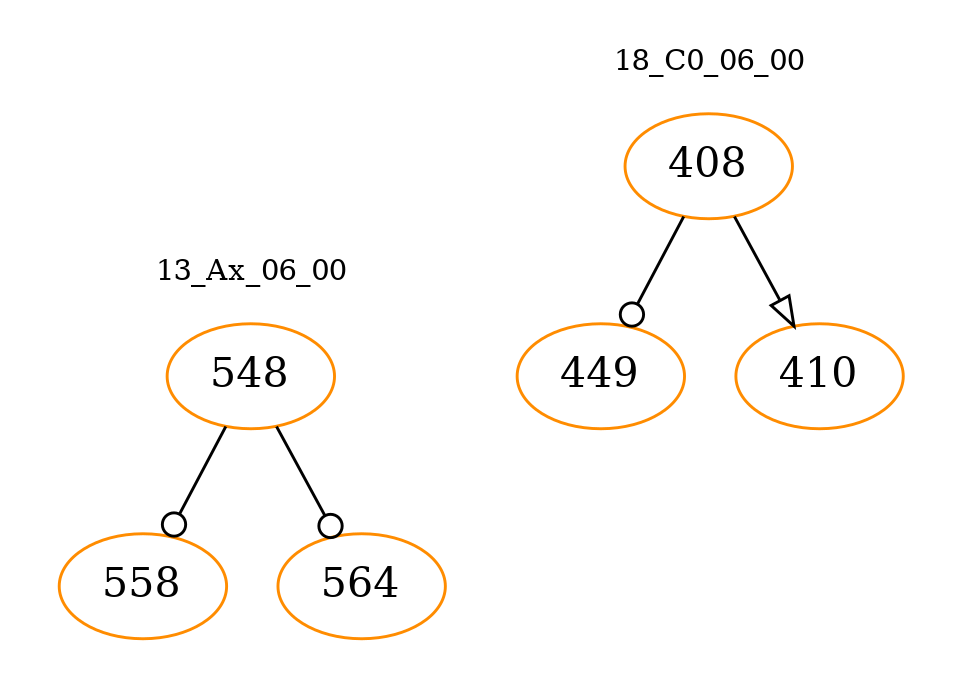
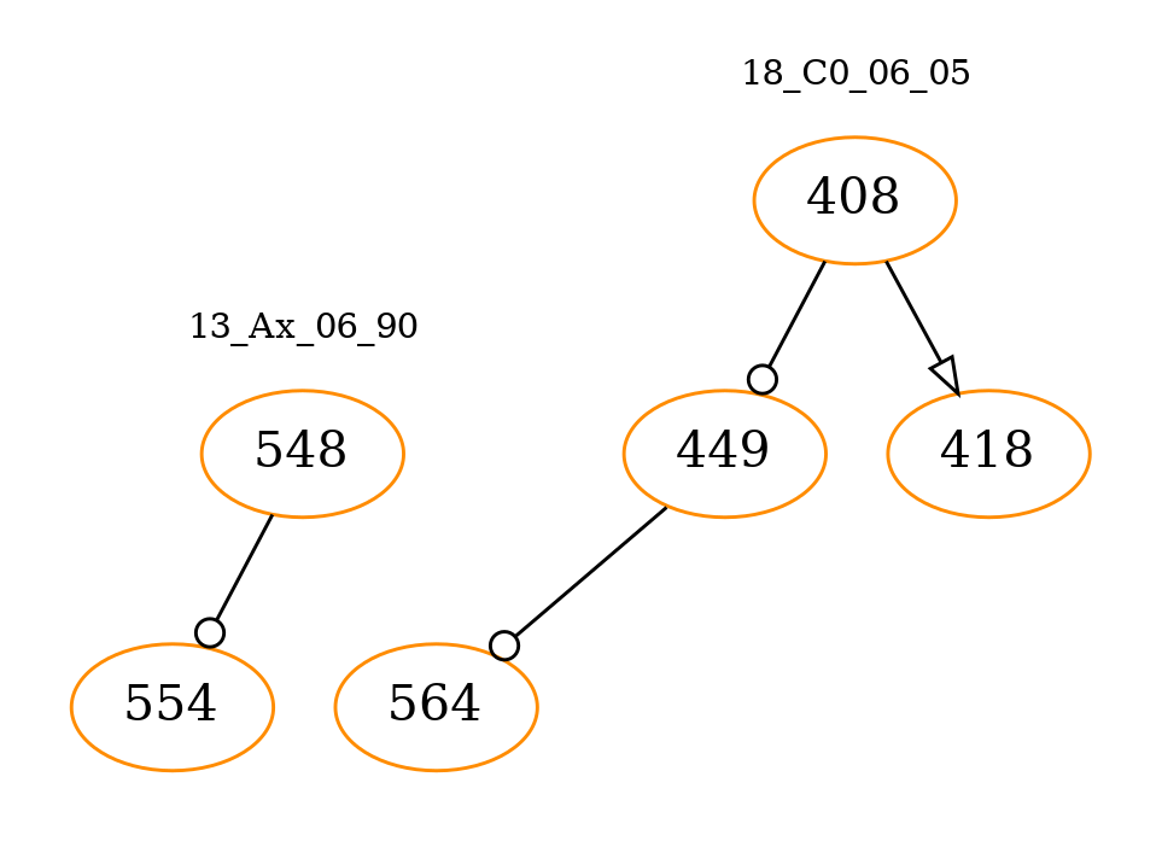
  digraph {
    node [color=darkorange]
    edge [arrowhead=odot color=black]
    n1 [label=548]
    n2 [label=564]
-   n3 [label=558]
+   n3 [label=554]
    n4 [label=408]
    n5 [label=449]
-   n6 [label=410]
+   n6 [label=418]
    subgraph cluster_1 {
      color=white
      fontsize=10
-     label="13_Ax_06_00"
+     label="13_Ax_06_90"
      n1
      n2
      n3
    }
    subgraph cluster_2 {
      color=white
      fontsize=10
-     label="18_C0_06_00"
+     label="18_C0_06_05"
      n4
      n5
      n6
    }
-   n1 -> n2
+   n5 -> n2
    n1 -> n3
    n4 -> n5
    n4 -> n6 [arrowhead=onormal]
  }
